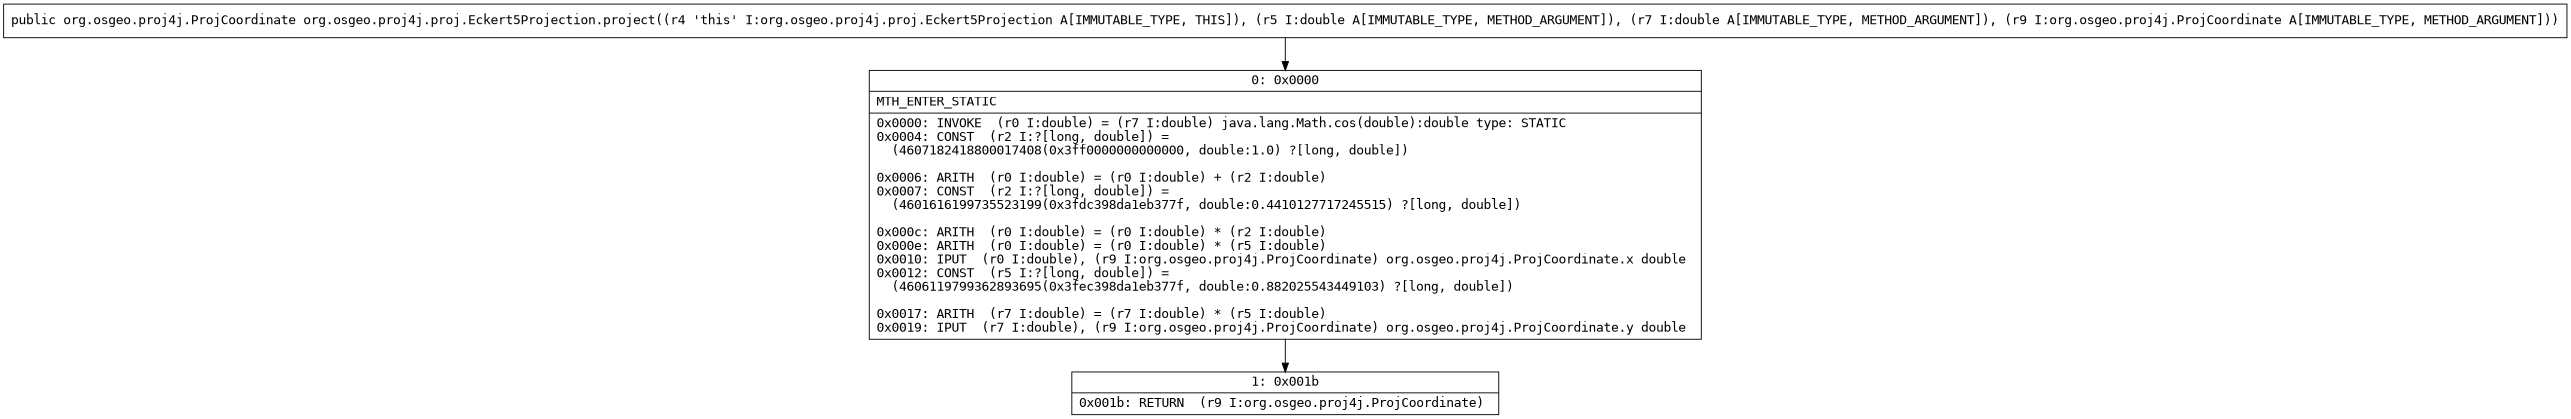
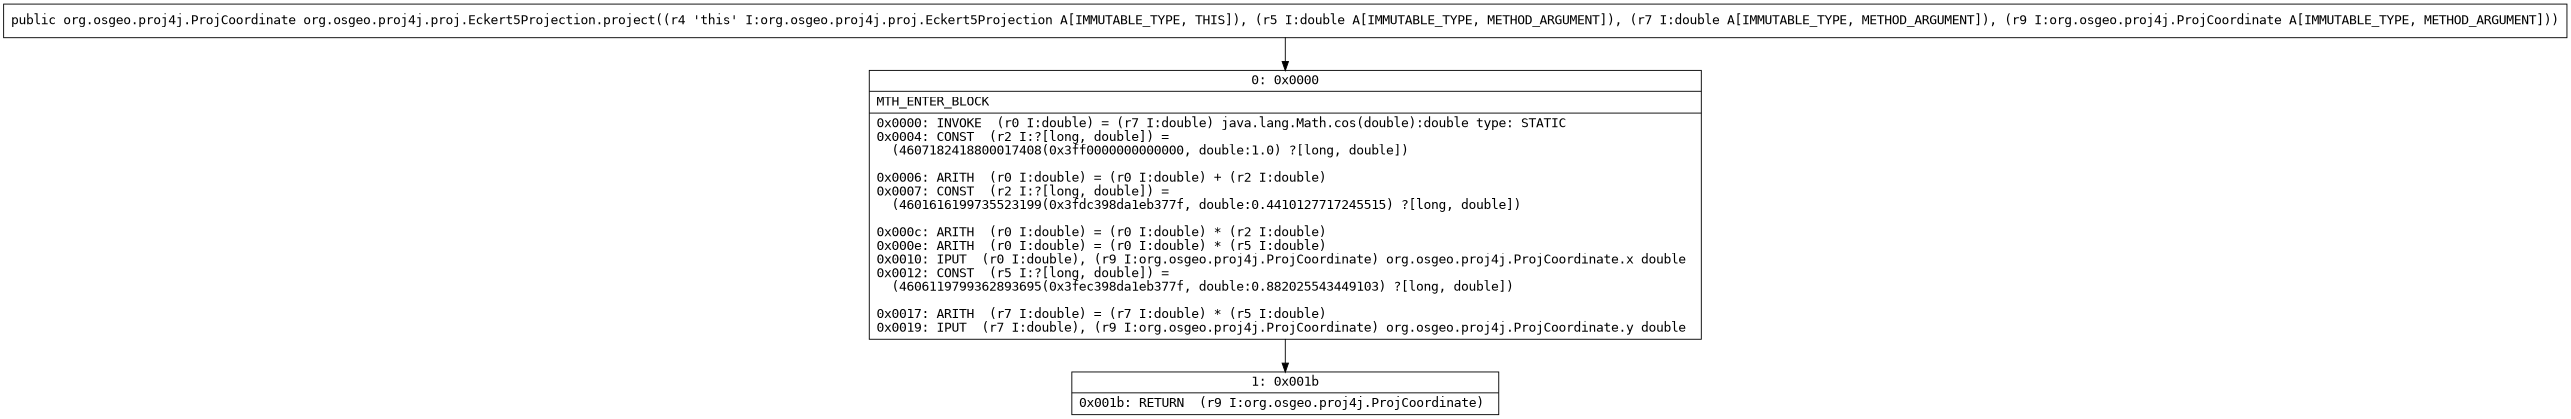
  digraph {
    fontname="DejaVu Sans Mono"
    node [shape=record fontname="DejaVu Sans Mono"]
    edge [fontname="DejaVu Sans Mono"]
-   n1 [label="{0\:\ 0x0000|MTH_ENTER_STATIC\l|0x0000: INVOKE  (r0 I:double) = (r7 I:double) java.lang.Math.cos(double):double type: STATIC \l0x0004: CONST  (r2 I:?[long, double]) = \l  (4607182418800017408(0x3ff0000000000000, double:1.0) ?[long, double])\l \l0x0006: ARITH  (r0 I:double) = (r0 I:double) + (r2 I:double) \l0x0007: CONST  (r2 I:?[long, double]) = \l  (4601616199735523199(0x3fdc398da1eb377f, double:0.4410127717245515) ?[long, double])\l \l0x000c: ARITH  (r0 I:double) = (r0 I:double) * (r2 I:double) \l0x000e: ARITH  (r0 I:double) = (r0 I:double) * (r5 I:double) \l0x0010: IPUT  (r0 I:double), (r9 I:org.osgeo.proj4j.ProjCoordinate) org.osgeo.proj4j.ProjCoordinate.x double \l0x0012: CONST  (r5 I:?[long, double]) = \l  (4606119799362893695(0x3fec398da1eb377f, double:0.882025543449103) ?[long, double])\l \l0x0017: ARITH  (r7 I:double) = (r7 I:double) * (r5 I:double) \l0x0019: IPUT  (r7 I:double), (r9 I:org.osgeo.proj4j.ProjCoordinate) org.osgeo.proj4j.ProjCoordinate.y double \l}"]
+   n1 [label="{0\:\ 0x0000|MTH_ENTER_BLOCK\l|0x0000: INVOKE  (r0 I:double) = (r7 I:double) java.lang.Math.cos(double):double type: STATIC \l0x0004: CONST  (r2 I:?[long, double]) = \l  (4607182418800017408(0x3ff0000000000000, double:1.0) ?[long, double])\l \l0x0006: ARITH  (r0 I:double) = (r0 I:double) + (r2 I:double) \l0x0007: CONST  (r2 I:?[long, double]) = \l  (4601616199735523199(0x3fdc398da1eb377f, double:0.4410127717245515) ?[long, double])\l \l0x000c: ARITH  (r0 I:double) = (r0 I:double) * (r2 I:double) \l0x000e: ARITH  (r0 I:double) = (r0 I:double) * (r5 I:double) \l0x0010: IPUT  (r0 I:double), (r9 I:org.osgeo.proj4j.ProjCoordinate) org.osgeo.proj4j.ProjCoordinate.x double \l0x0012: CONST  (r5 I:?[long, double]) = \l  (4606119799362893695(0x3fec398da1eb377f, double:0.882025543449103) ?[long, double])\l \l0x0017: ARITH  (r7 I:double) = (r7 I:double) * (r5 I:double) \l0x0019: IPUT  (r7 I:double), (r9 I:org.osgeo.proj4j.ProjCoordinate) org.osgeo.proj4j.ProjCoordinate.y double \l}"]
    n2 [label="{1\:\ 0x001b|0x001b: RETURN  (r9 I:org.osgeo.proj4j.ProjCoordinate) \l}"]
    n3 [label="{public org.osgeo.proj4j.ProjCoordinate org.osgeo.proj4j.proj.Eckert5Projection.project((r4 'this' I:org.osgeo.proj4j.proj.Eckert5Projection A[IMMUTABLE_TYPE, THIS]), (r5 I:double A[IMMUTABLE_TYPE, METHOD_ARGUMENT]), (r7 I:double A[IMMUTABLE_TYPE, METHOD_ARGUMENT]), (r9 I:org.osgeo.proj4j.ProjCoordinate A[IMMUTABLE_TYPE, METHOD_ARGUMENT])) }"]
    n1 -> n2
    n3 -> n1
  }
